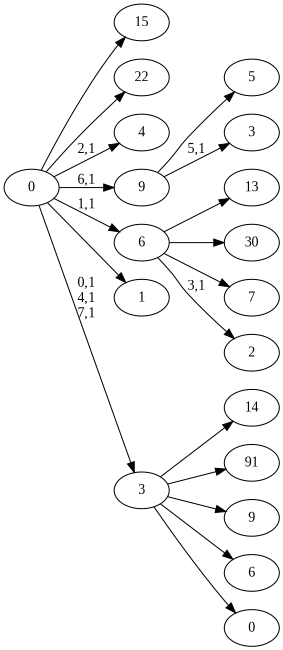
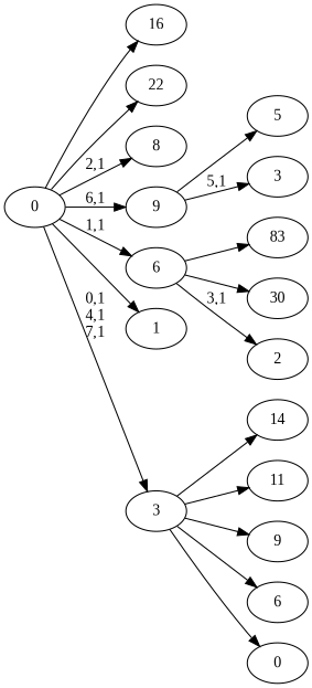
  digraph {
    fontname="Liberation Serif"
    rankdir=LR
    node [fontname="Liberation Serif"]
    edge [fontname="Liberation Serif"]
-   n1 [label=15]
+   n1 [label=16]
    n2 [label=14]
-   n3 [label=13]
+   n3 [label=83]
    n4 [label=22]
-   n5 [label=91]
+   n5 [label=11]
    n6 [label=30]
    n7 [label=9]
-   n8 [label=4]
-   n9 [label=7]
+   n8 [label=8]
    n10 [label=6]
    n11 [label=5]
    n12 [label=3]
    9
    n14 [label=2]
    6
    n16 [label=1]
    n17 [label=0]
    3
    0
    9 -> n11
    9 -> n12 [label="5,1"]
    6 -> n3
    6 -> n6
-   6 -> n9
    6 -> n14 [label="3,1"]
    3 -> n2
    3 -> n5
    3 -> n7
    3 -> n10
    3 -> n17
    0 -> n1
    0 -> n4
    0 -> n8 [label="2,1"]
    0 -> 9 [label="6,1"]
    0 -> 6 [label="1,1"]
    0 -> n16
    0 -> 3 [label="0,1\n4,1\n7,1"]
  }
